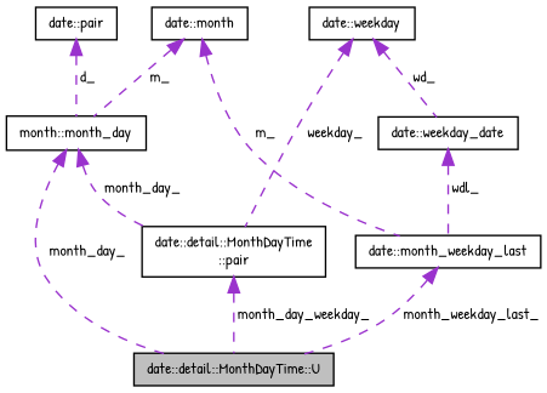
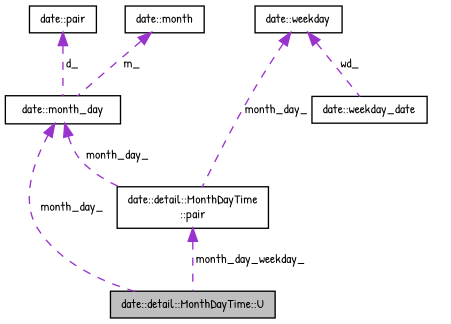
  digraph {
    fontname="Patrick Hand"
    node [color=black fillcolor=white fontname="Patrick Hand" fontsize=10 shape=record style=filled]
    edge [color=darkorchid3 dir=back fontname="Patrick Hand" fontsize=10 labelfontname=Helvetica labelfontsize=10 style=dashed]
    n1 [fillcolor=grey75 fontcolor=black height=0.2 label="date::detail::MonthDayTime::U" width=0.4]
-   n2 [height=0.2 label="month::month_day" width=0.4]
+   n2 [height=0.2 label="date::month_day" width=0.4]
    n3 [height=0.2 label="date::detail::MonthDayTime\l::pair" width=0.4]
    n4 [height=0.2 label="date::pair" width=0.4]
    n5 [height=0.2 label="date::month" width=0.4]
-   n6 [height=0.2 label="date::month_weekday_last" width=0.4]
    n7 [height=0.2 label="date::weekday_date" width=0.4]
    n8 [height=0.2 label="date::weekday" width=0.4]
    n2 -> n1 [label=" month_day_"]
    n2 -> n3 [label=" month_day_"]
    n3 -> n1 [label=" month_day_weekday_"]
    n4 -> n2 [label=" d_"]
    n5 -> n2 [label=" m_"]
-   n5 -> n6 [label=" m_"]
-   n6 -> n1 [label=" month_weekday_last_"]
-   n7 -> n6 [label=" wdl_"]
-   n8 -> n3 [label=" weekday_"]
+   n8 -> n3 [label=" month_day_"]
    n8 -> n7 [label=" wd_"]
  }
